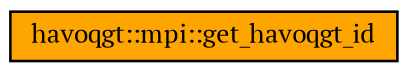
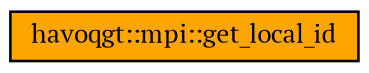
  digraph {
    rankdir=LR
    fontname="PT Serif"
-   n1 [color=black fillcolor=orange fontname="PT Serif" fontsize=10 height=0.2 label="havoqgt::mpi::get_havoqgt_id" shape=record style=filled width=0.4]
+   n1 [color=black fillcolor=orange fontname="PT Serif" fontsize=10 height=0.2 label="havoqgt::mpi::get_local_id" shape=record style=filled width=0.4]
  }
